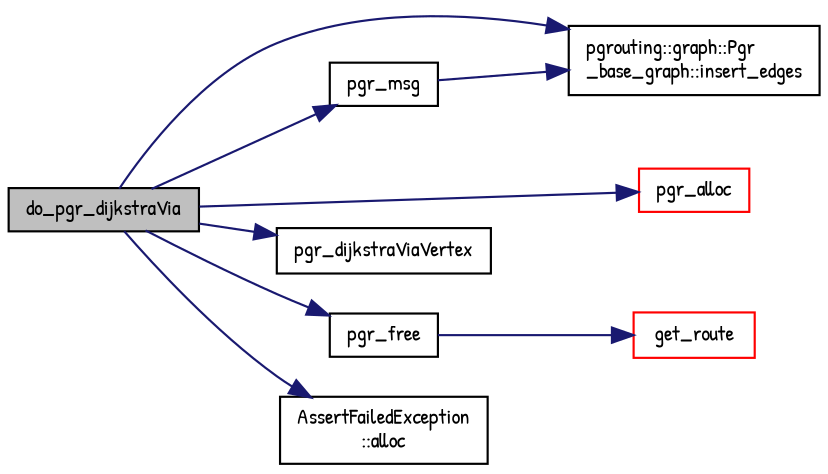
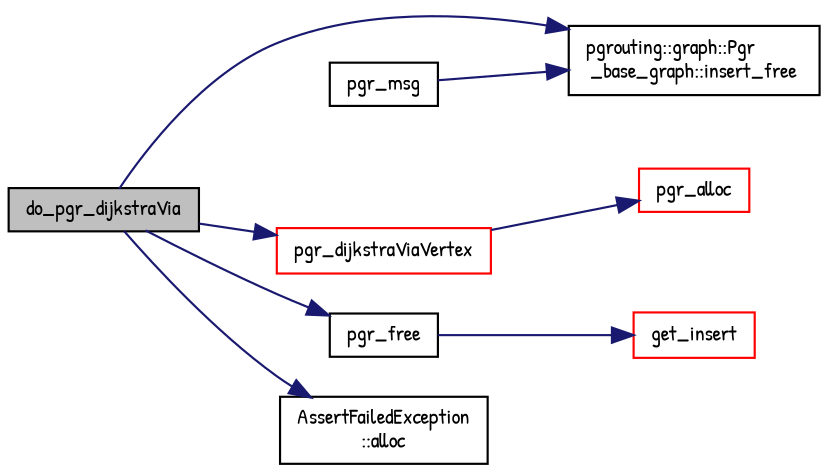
  digraph {
    fontname="Patrick Hand"
    rankdir=LR
    node [color=black fillcolor=white fontname="Patrick Hand" fontsize=10 shape=record style=filled]
    edge [color=midnightblue fontname="Patrick Hand" fontsize=10 labelfontname=Helvetica labelfontsize=10 style=solid]
    n1 [fillcolor=grey75 fontcolor=black height=0.2 label=do_pgr_dijkstraVia width=0.4]
-   n2 [height=0.2 label="pgrouting::graph::Pgr\l_base_graph::insert_edges" width=0.4]
+   n2 [height=0.2 label="pgrouting::graph::Pgr\l_base_graph::insert_free" width=0.4]
    n3 [color=red height=0.2 label=pgr_alloc width=0.4]
-   n4 [height=0.2 label=pgr_dijkstraViaVertex width=0.4]
+   n4 [color=red height=0.2 label=pgr_dijkstraViaVertex width=0.4]
    n5 [height=0.2 label=pgr_free width=0.4]
    n6 [height=0.2 label=pgr_msg width=0.4]
    n7 [height=0.2 label="AssertFailedException\l::alloc" width=0.4]
-   n8 [color=red height=0.2 label=get_route width=0.4]
+   n8 [color=red height=0.2 label=get_insert width=0.4]
    n1 -> n2
-   n1 -> n3
+   n4 -> n3
    n1 -> n4
    n1 -> n5
-   n1 -> n6
    n1 -> n7
    n5 -> n8
    n6 -> n2
  }
